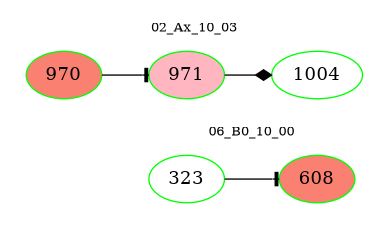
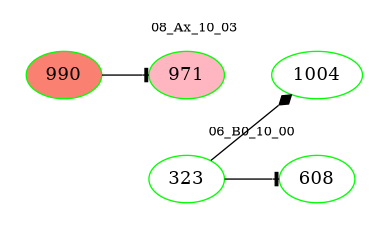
  digraph {
    rankdir=LR
    node [color=green fillcolor=salmon style=filled]
    edge [arrowhead=tee color=black]
-   n1 [label=970]
+   n1 [label=990]
    n2 [fillcolor=lightpink label=971]
    n3 [fillcolor=white label=1004]
    n4 [fillcolor=white label=323]
-   n5 [label=608]
+   n5 [fillcolor=white label=608]
    subgraph cluster_1 {
      color=white
      fontsize=10
-     label="02_Ax_10_03"
+     label="08_Ax_10_03"
      n1
      n2
      n3
    }
    subgraph cluster_2 {
      color=white
      fontsize=10
      label="06_B0_10_00"
      n4
      n5
    }
    n1 -> n2
-   n2 -> n3 [arrowhead=diamond]
+   n4 -> n3 [arrowhead=diamond]
    n4 -> n5
  }
